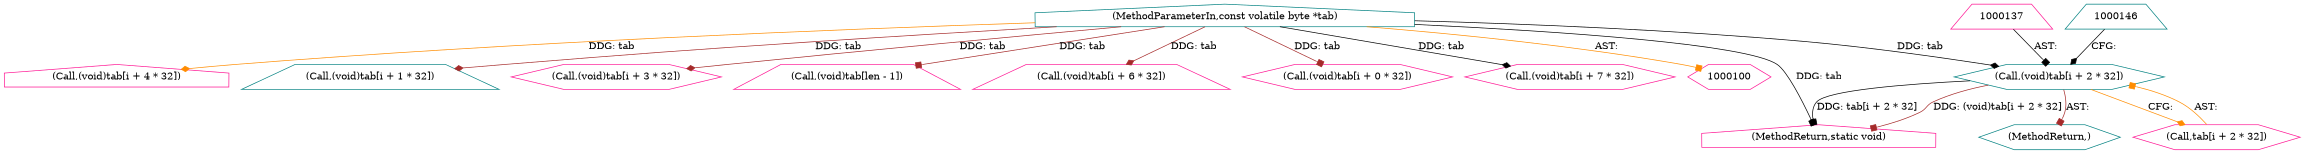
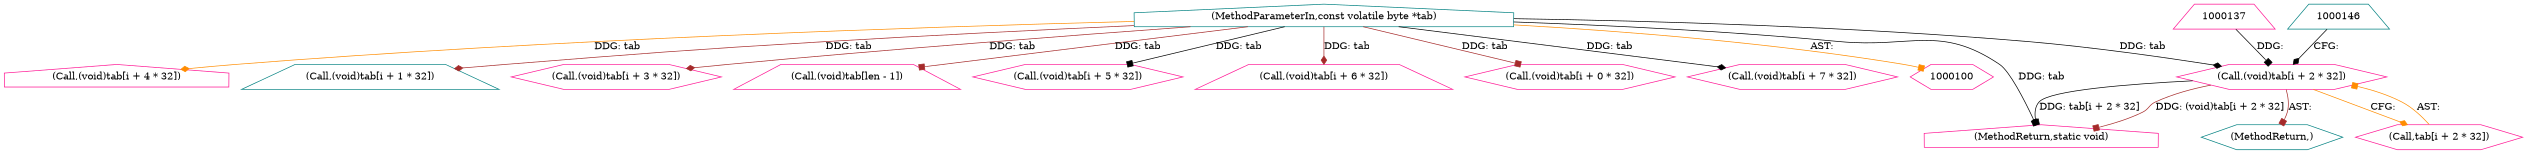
  digraph {
    node [color=deeppink shape=hexagon]
    edge [arrowhead=box color=brown]
-   n1 [color=teal label="(Call,(void)tab[i + 2 * 32])"]
+   n1 [label="(Call,(void)tab[i + 2 * 32])"]
    n2 [label="(MethodReturn,static void)" shape=house]
    n3 [color=teal label="(MethodReturn,)"]
    n4 [label="(Call,tab[i + 2 * 32])"]
    n5 [color=teal label="(MethodParameterIn,const volatile byte *tab)" shape=house]
    n6 [label="(Call,(void)tab[i + 4 * 32])" shape=house]
    n7 [color=teal label="(Call,(void)tab[i + 1 * 32])" shape=trapezium]
    n8 [label="(Call,(void)tab[i + 3 * 32])"]
    n9 [label="(Call,(void)tab[len - 1])" shape=trapezium]
+   n10 [label="(Call,(void)tab[i + 5 * 32])"]
    n11 [label="(Call,(void)tab[i + 6 * 32])" shape=trapezium]
    n12 [label="(Call,(void)tab[i + 0 * 32])"]
    n13 [label="(Call,(void)tab[i + 7 * 32])"]
    1000100
    1000137 [shape=trapezium]
    1000146 [color=teal shape=trapezium]
    n1 -> n2 [label="DDG: (void)tab[i + 2 * 32]"]
    n1 -> n2 [color=black label="DDG: tab[i + 2 * 32]"]
    n1 -> n3 [label="AST: "]
    n1 -> n4 [arrowhead=diamond color=darkorange label="CFG: "]
    n4 -> n1 [color=darkorange label="AST: "]
    n5 -> n1 [arrowhead=diamond color=black label="DDG: tab"]
    n5 -> n2 [color=black label="DDG: tab"]
    n5 -> n6 [arrowhead=diamond color=darkorange label="DDG: tab"]
    n5 -> n7 [arrowhead=diamond label="DDG: tab"]
    n5 -> n8 [arrowhead=diamond label="DDG: tab"]
    n5 -> n9 [label="DDG: tab"]
+   n5 -> n10 [color=black label="DDG: tab"]
    n5 -> n11 [arrowhead=diamond label="DDG: tab"]
    n5 -> n12 [label="DDG: tab"]
    n5 -> n13 [arrowhead=diamond color=black label="DDG: tab"]
    n5 -> 1000100 [color=darkorange label="AST: "]
-   1000137 -> n1 [color=black label="AST: "]
+   1000137 -> n1 [color=black label="DDG: "]
    1000146 -> n1 [arrowhead=diamond color=black label="CFG: "]
  }
